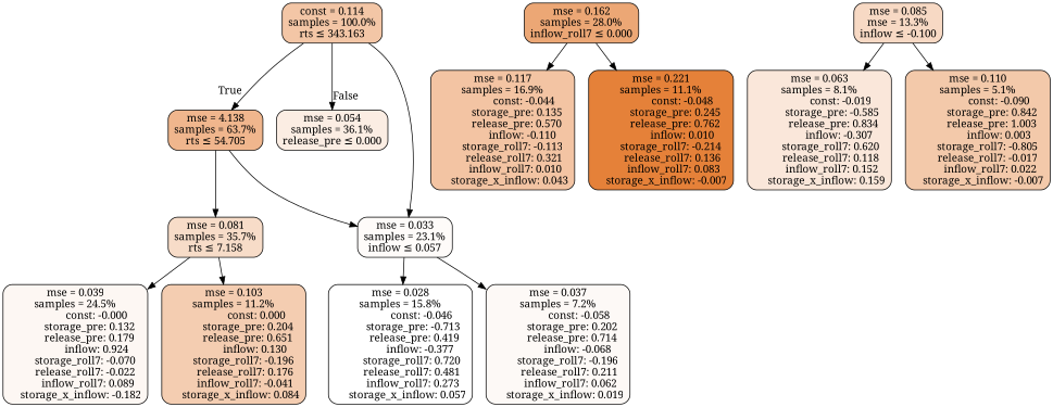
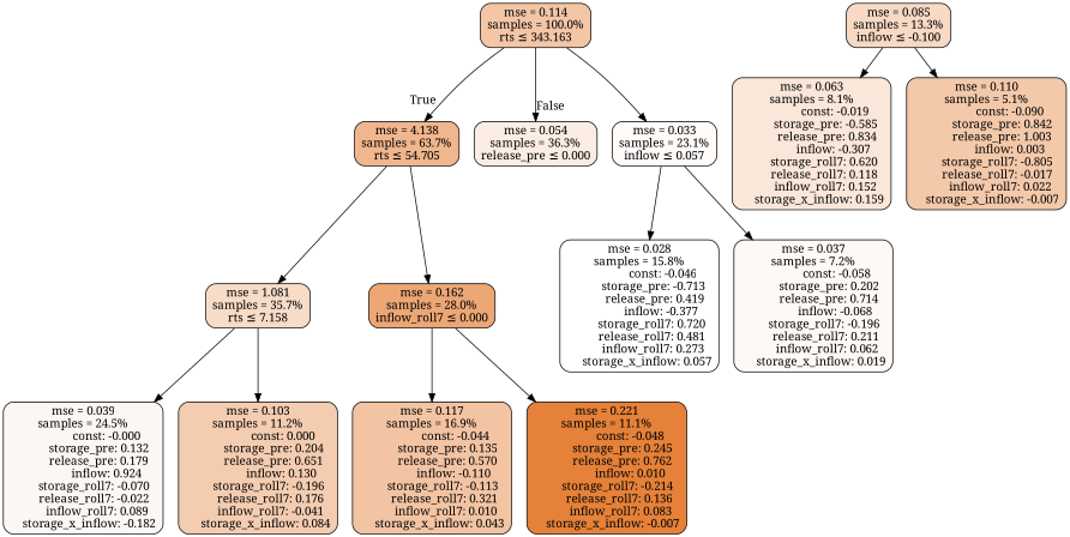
  digraph {
    fontname="Noto Serif"
    node [color=black fontname="Noto Serif" shape=rectangle style="filled, rounded"]
    edge [fontname="Noto Serif"]
-   n1 [fillcolor="#f3c6a6" label="const = 0.114\nsamples = 100.0%\nrts &le; 343.163"]
+   n1 [fillcolor="#f3c6a6" label="mse = 0.114\nsamples = 100.0%\nrts &le; 343.163"]
    n2 [fillcolor="#f0b68d" label="mse = 4.138\nsamples = 63.7%\nrts &le; 54.705"]
-   n3 [fillcolor="#fbede3" label="mse = 0.054\nsamples = 36.1%\nrelease_pre &le; 0.000"]
+   n3 [fillcolor="#fbede3" label="mse = 0.054\nsamples = 36.3%\nrelease_pre &le; 0.000"]
    n4 [fillcolor="#fefbf9" label="mse = 0.033\nsamples = 23.1%\ninflow &le; 0.057"]
-   n5 [fillcolor="#f7dcc8" label="mse = 0.081\nsamples = 35.7%\nrts &le; 7.158"]
+   n5 [fillcolor="#f7dcc8" label="mse = 1.081\nsamples = 35.7%\nrts &le; 7.158"]
    n6 [fillcolor="#eca775" label="mse = 0.162\nsamples = 28.0%\ninflow_roll7 &le; 0.000"]
    n7 [fillcolor="#fdf7f3" label="mse = 0.039\nsamples = 24.5%\n               const: -0.000\n          storage_pre: 0.132\n          release_pre: 0.179\n               inflow: 0.924\n       storage_roll7: -0.070\n       release_roll7: -0.022\n         inflow_roll7: 0.089\n    storage_x_inflow: -0.182"]
    n8 [fillcolor="#f4cdb1" label="mse = 0.103\nsamples = 11.2%\n                const: 0.000\n          storage_pre: 0.204\n          release_pre: 0.651\n               inflow: 0.130\n       storage_roll7: -0.196\n        release_roll7: 0.176\n        inflow_roll7: -0.041\n     storage_x_inflow: 0.084"]
    n9 [fillcolor="#f3c4a3" label="mse = 0.117\nsamples = 16.9%\n               const: -0.044\n          storage_pre: 0.135\n          release_pre: 0.570\n              inflow: -0.110\n       storage_roll7: -0.113\n        release_roll7: 0.321\n         inflow_roll7: 0.010\n     storage_x_inflow: 0.043"]
    n10 [fillcolor="#e58139" label="mse = 0.221\nsamples = 11.1%\n               const: -0.048\n          storage_pre: 0.245\n          release_pre: 0.762\n               inflow: 0.010\n       storage_roll7: -0.214\n        release_roll7: 0.136\n         inflow_roll7: 0.083\n    storage_x_inflow: -0.007"]
    n11 [fillcolor="#ffffff" label="mse = 0.028\nsamples = 15.8%\n               const: -0.046\n         storage_pre: -0.713\n          release_pre: 0.419\n              inflow: -0.377\n        storage_roll7: 0.720\n        release_roll7: 0.481\n         inflow_roll7: 0.273\n     storage_x_inflow: 0.057"]
    n12 [fillcolor="#fdf9f6" label="mse = 0.037\nsamples = 7.2%\n               const: -0.058\n          storage_pre: 0.202\n          release_pre: 0.714\n              inflow: -0.068\n       storage_roll7: -0.196\n        release_roll7: 0.211\n         inflow_roll7: 0.062\n     storage_x_inflow: 0.019"]
-   n13 [fillcolor="#f7d9c4" label="mse = 0.085\nmse = 13.3%\ninflow &le; -0.100"]
+   n13 [fillcolor="#f7d9c4" label="mse = 0.085\nsamples = 13.3%\ninflow &le; -0.100"]
    n14 [fillcolor="#fae7da" label="mse = 0.063\nsamples = 8.1%\n               const: -0.019\n         storage_pre: -0.585\n          release_pre: 0.834\n              inflow: -0.307\n        storage_roll7: 0.620\n        release_roll7: 0.118\n         inflow_roll7: 0.152\n     storage_x_inflow: 0.159"]
    n15 [fillcolor="#f3c9aa" label="mse = 0.110\nsamples = 5.1%\n               const: -0.090\n          storage_pre: 0.842\n          release_pre: 1.003\n               inflow: 0.003\n       storage_roll7: -0.805\n       release_roll7: -0.017\n         inflow_roll7: 0.022\n    storage_x_inflow: -0.007"]
    n1 -> n2 [headlabel=True labelangle=45 labeldistance=2.5]
    n1 -> n3 [headlabel=False labelangle=-45 labeldistance=2.5]
    n1 -> n4
    n2 -> n5
-   n2 -> n4
+   n2 -> n6
    n4 -> n11
    n4 -> n12
    n5 -> n7
    n5 -> n8
    n6 -> n9
    n6 -> n10
    n13 -> n14
    n13 -> n15
  }
